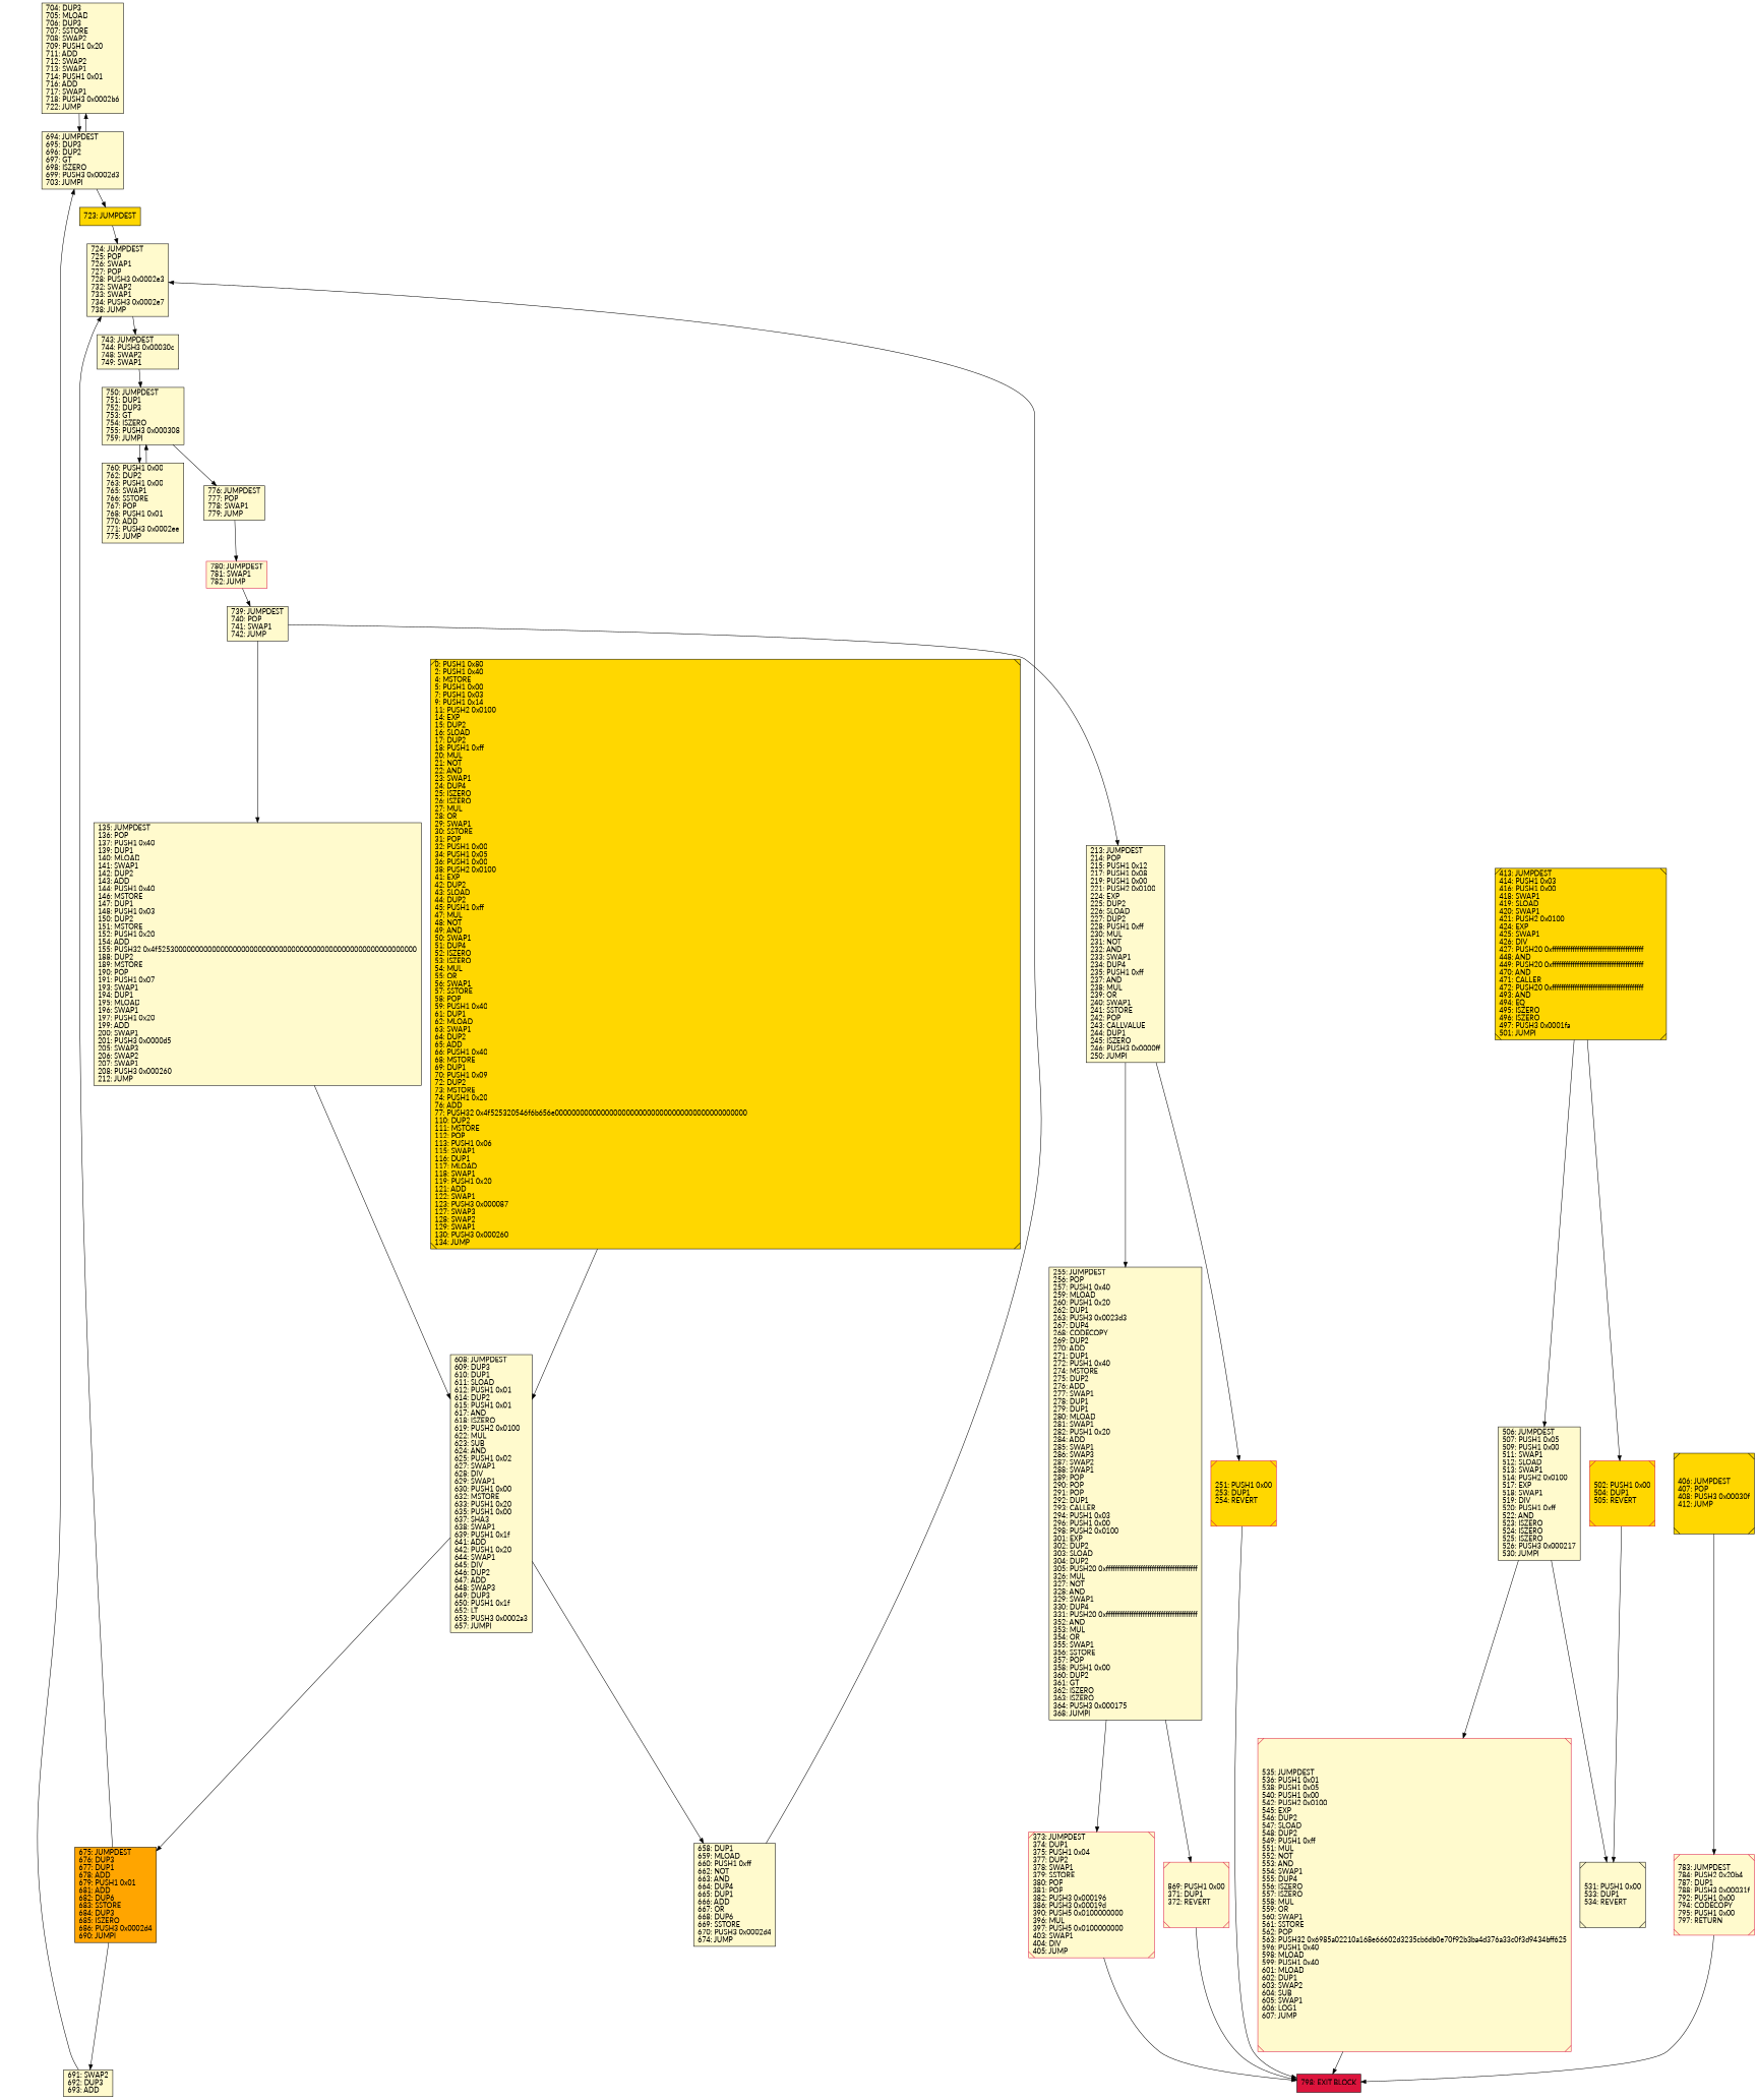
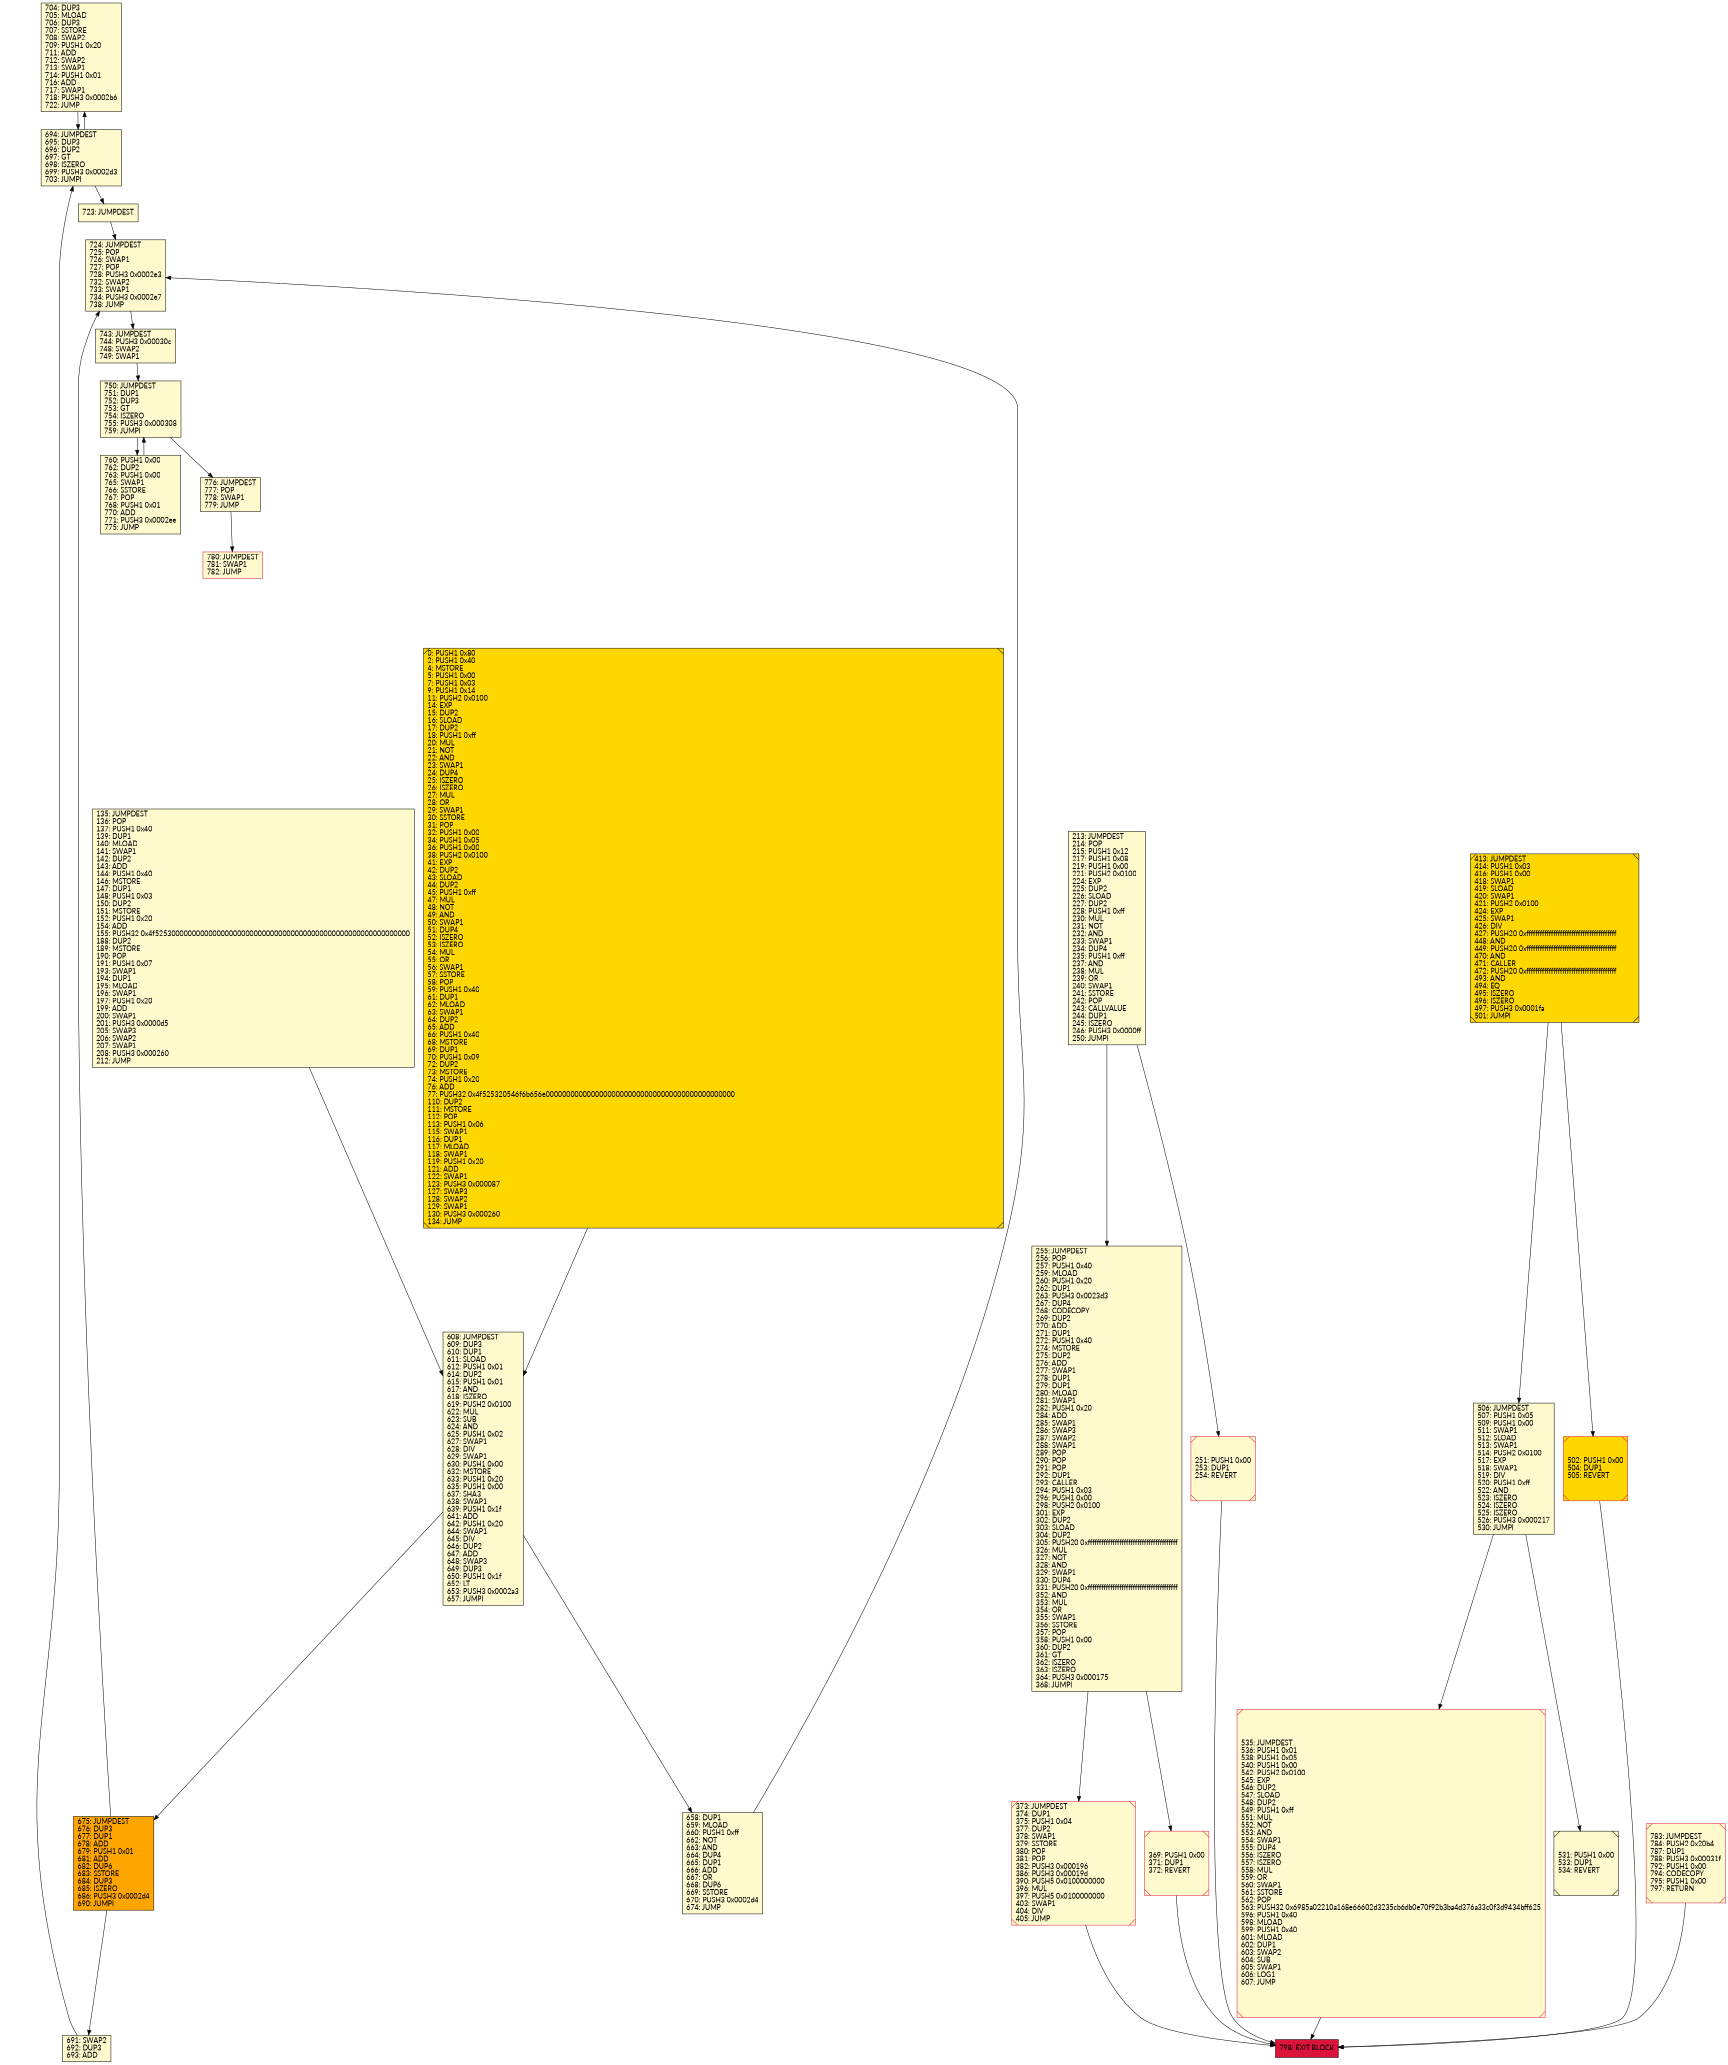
  digraph {
    fontname=Lato
    rankdir=UD
    node [color=black fillcolor=lemonchiffon fontcolor=black fontname=Lato shape=box style=filled]
    edge [fontname=Lato]
    n1 [label="704: DUP3\l705: MLOAD\l706: DUP3\l707: SSTORE\l708: SWAP2\l709: PUSH1 0x20\l711: ADD\l712: SWAP2\l713: SWAP1\l714: PUSH1 0x01\l716: ADD\l717: SWAP1\l718: PUSH3 0x0002b6\l722: JUMP\l"]
    n2 [label="694: JUMPDEST\l695: DUP3\l696: DUP2\l697: GT\l698: ISZERO\l699: PUSH3 0x0002d3\l703: JUMPI\l"]
-   n3 [fillcolor=gold label="723: JUMPDEST\l"]
+   n3 [label="723: JUMPDEST\l"]
    n4 [label="213: JUMPDEST\l214: POP\l215: PUSH1 0x12\l217: PUSH1 0x08\l219: PUSH1 0x00\l221: PUSH2 0x0100\l224: EXP\l225: DUP2\l226: SLOAD\l227: DUP2\l228: PUSH1 0xff\l230: MUL\l231: NOT\l232: AND\l233: SWAP1\l234: DUP4\l235: PUSH1 0xff\l237: AND\l238: MUL\l239: OR\l240: SWAP1\l241: SSTORE\l242: POP\l243: CALLVALUE\l244: DUP1\l245: ISZERO\l246: PUSH3 0x0000ff\l250: JUMPI\l"]
-   n5 [color=crimson fillcolor=gold label="251: PUSH1 0x00\l253: DUP1\l254: REVERT\l" shape=Msquare]
+   n5 [color=crimson label="251: PUSH1 0x00\l253: DUP1\l254: REVERT\l" shape=Msquare]
    n6 [label="255: JUMPDEST\l256: POP\l257: PUSH1 0x40\l259: MLOAD\l260: PUSH1 0x20\l262: DUP1\l263: PUSH3 0x0023d3\l267: DUP4\l268: CODECOPY\l269: DUP2\l270: ADD\l271: DUP1\l272: PUSH1 0x40\l274: MSTORE\l275: DUP2\l276: ADD\l277: SWAP1\l278: DUP1\l279: DUP1\l280: MLOAD\l281: SWAP1\l282: PUSH1 0x20\l284: ADD\l285: SWAP1\l286: SWAP3\l287: SWAP2\l288: SWAP1\l289: POP\l290: POP\l291: POP\l292: DUP1\l293: CALLER\l294: PUSH1 0x03\l296: PUSH1 0x00\l298: PUSH2 0x0100\l301: EXP\l302: DUP2\l303: SLOAD\l304: DUP2\l305: PUSH20 0xffffffffffffffffffffffffffffffffffffffff\l326: MUL\l327: NOT\l328: AND\l329: SWAP1\l330: DUP4\l331: PUSH20 0xffffffffffffffffffffffffffffffffffffffff\l352: AND\l353: MUL\l354: OR\l355: SWAP1\l356: SSTORE\l357: POP\l358: PUSH1 0x00\l360: DUP2\l361: GT\l362: ISZERO\l363: ISZERO\l364: PUSH3 0x000175\l368: JUMPI\l"]
    n7 [fillcolor=crimson label="798: EXIT BLOCK\l"]
-   n8 [color=crimson label="869: PUSH1 0x00\l371: DUP1\l372: REVERT\l" shape=Msquare]
+   n8 [color=crimson label="369: PUSH1 0x00\l371: DUP1\l372: REVERT\l" shape=Msquare]
    n9 [color=crimson label="373: JUMPDEST\l374: DUP1\l375: PUSH1 0x04\l377: DUP2\l378: SWAP1\l379: SSTORE\l380: POP\l381: POP\l382: PUSH3 0x000196\l386: PUSH3 0x00019d\l390: PUSH5 0x0100000000\l396: MUL\l397: PUSH5 0x0100000000\l403: SWAP1\l404: DIV\l405: JUMP\l" shape=Msquare]
    n10 [label="608: JUMPDEST\l609: DUP3\l610: DUP1\l611: SLOAD\l612: PUSH1 0x01\l614: DUP2\l615: PUSH1 0x01\l617: AND\l618: ISZERO\l619: PUSH2 0x0100\l622: MUL\l623: SUB\l624: AND\l625: PUSH1 0x02\l627: SWAP1\l628: DIV\l629: SWAP1\l630: PUSH1 0x00\l632: MSTORE\l633: PUSH1 0x20\l635: PUSH1 0x00\l637: SHA3\l638: SWAP1\l639: PUSH1 0x1f\l641: ADD\l642: PUSH1 0x20\l644: SWAP1\l645: DIV\l646: DUP2\l647: ADD\l648: SWAP3\l649: DUP3\l650: PUSH1 0x1f\l652: LT\l653: PUSH3 0x0002a3\l657: JUMPI\l"]
    n11 [fillcolor=orange label="675: JUMPDEST\l676: DUP3\l677: DUP1\l678: ADD\l679: PUSH1 0x01\l681: ADD\l682: DUP6\l683: SSTORE\l684: DUP3\l685: ISZERO\l686: PUSH3 0x0002d4\l690: JUMPI\l"]
    n12 [label="658: DUP1\l659: MLOAD\l660: PUSH1 0xff\l662: NOT\l663: AND\l664: DUP4\l665: DUP1\l666: ADD\l667: OR\l668: DUP6\l669: SSTORE\l670: PUSH3 0x0002d4\l674: JUMP\l"]
    n13 [label="724: JUMPDEST\l725: POP\l726: SWAP1\l727: POP\l728: PUSH3 0x0002e3\l732: SWAP2\l733: SWAP1\l734: PUSH3 0x0002e7\l738: JUMP\l"]
    n14 [label="691: SWAP2\l692: DUP3\l693: ADD\l"]
    n15 [fillcolor=gold label="413: JUMPDEST\l414: PUSH1 0x03\l416: PUSH1 0x00\l418: SWAP1\l419: SLOAD\l420: SWAP1\l421: PUSH2 0x0100\l424: EXP\l425: SWAP1\l426: DIV\l427: PUSH20 0xffffffffffffffffffffffffffffffffffffffff\l448: AND\l449: PUSH20 0xffffffffffffffffffffffffffffffffffffffff\l470: AND\l471: CALLER\l472: PUSH20 0xffffffffffffffffffffffffffffffffffffffff\l493: AND\l494: EQ\l495: ISZERO\l496: ISZERO\l497: PUSH3 0x0001fa\l501: JUMPI\l" shape=Msquare]
    n16 [color=crimson fillcolor=gold label="502: PUSH1 0x00\l504: DUP1\l505: REVERT\l" shape=Msquare]
    n17 [label="506: JUMPDEST\l507: PUSH1 0x05\l509: PUSH1 0x00\l511: SWAP1\l512: SLOAD\l513: SWAP1\l514: PUSH2 0x0100\l517: EXP\l518: SWAP1\l519: DIV\l520: PUSH1 0xff\l522: AND\l523: ISZERO\l524: ISZERO\l525: ISZERO\l526: PUSH3 0x000217\l530: JUMPI\l"]
    n18 [color=crimson label="535: JUMPDEST\l536: PUSH1 0x01\l538: PUSH1 0x05\l540: PUSH1 0x00\l542: PUSH2 0x0100\l545: EXP\l546: DUP2\l547: SLOAD\l548: DUP2\l549: PUSH1 0xff\l551: MUL\l552: NOT\l553: AND\l554: SWAP1\l555: DUP4\l556: ISZERO\l557: ISZERO\l558: MUL\l559: OR\l560: SWAP1\l561: SSTORE\l562: POP\l563: PUSH32 0x6985a02210a168e66602d3235cb6db0e70f92b3ba4d376a33c0f3d9434bff625\l596: PUSH1 0x40\l598: MLOAD\l599: PUSH1 0x40\l601: MLOAD\l602: DUP1\l603: SWAP2\l604: SUB\l605: SWAP1\l606: LOG1\l607: JUMP\l" shape=Msquare]
    n19 [label="531: PUSH1 0x00\l533: DUP1\l534: REVERT\l" shape=Msquare]
    n20 [label="743: JUMPDEST\l744: PUSH3 0x00030c\l748: SWAP2\l749: SWAP1\l"]
    n21 [color=crimson label="783: JUMPDEST\l784: PUSH2 0x20b4\l787: DUP1\l788: PUSH3 0x00031f\l792: PUSH1 0x00\l794: CODECOPY\l795: PUSH1 0x00\l797: RETURN\l" shape=Msquare]
    n22 [label="750: JUMPDEST\l751: DUP1\l752: DUP3\l753: GT\l754: ISZERO\l755: PUSH3 0x000308\l759: JUMPI\l"]
    n23 [label="776: JUMPDEST\l777: POP\l778: SWAP1\l779: JUMP\l"]
    n24 [label="760: PUSH1 0x00\l762: DUP2\l763: PUSH1 0x00\l765: SWAP1\l766: SSTORE\l767: POP\l768: PUSH1 0x01\l770: ADD\l771: PUSH3 0x0002ee\l775: JUMP\l"]
    n25 [color=crimson label="780: JUMPDEST\l781: SWAP1\l782: JUMP\l"]
-   n26 [label="739: JUMPDEST\l740: POP\l741: SWAP1\l742: JUMP\l"]
-   n27 [fillcolor=gold label="406: JUMPDEST\l407: POP\l408: PUSH3 0x00030f\l412: JUMP\l" shape=Msquare]
    n28 [fillcolor=gold label="0: PUSH1 0x80\l2: PUSH1 0x40\l4: MSTORE\l5: PUSH1 0x00\l7: PUSH1 0x03\l9: PUSH1 0x14\l11: PUSH2 0x0100\l14: EXP\l15: DUP2\l16: SLOAD\l17: DUP2\l18: PUSH1 0xff\l20: MUL\l21: NOT\l22: AND\l23: SWAP1\l24: DUP4\l25: ISZERO\l26: ISZERO\l27: MUL\l28: OR\l29: SWAP1\l30: SSTORE\l31: POP\l32: PUSH1 0x00\l34: PUSH1 0x05\l36: PUSH1 0x00\l38: PUSH2 0x0100\l41: EXP\l42: DUP2\l43: SLOAD\l44: DUP2\l45: PUSH1 0xff\l47: MUL\l48: NOT\l49: AND\l50: SWAP1\l51: DUP4\l52: ISZERO\l53: ISZERO\l54: MUL\l55: OR\l56: SWAP1\l57: SSTORE\l58: POP\l59: PUSH1 0x40\l61: DUP1\l62: MLOAD\l63: SWAP1\l64: DUP2\l65: ADD\l66: PUSH1 0x40\l68: MSTORE\l69: DUP1\l70: PUSH1 0x09\l72: DUP2\l73: MSTORE\l74: PUSH1 0x20\l76: ADD\l77: PUSH32 0x4f525320546f6b656e0000000000000000000000000000000000000000000000\l110: DUP2\l111: MSTORE\l112: POP\l113: PUSH1 0x06\l115: SWAP1\l116: DUP1\l117: MLOAD\l118: SWAP1\l119: PUSH1 0x20\l121: ADD\l122: SWAP1\l123: PUSH3 0x000087\l127: SWAP3\l128: SWAP2\l129: SWAP1\l130: PUSH3 0x000260\l134: JUMP\l" shape=Msquare]
    n29 [label="135: JUMPDEST\l136: POP\l137: PUSH1 0x40\l139: DUP1\l140: MLOAD\l141: SWAP1\l142: DUP2\l143: ADD\l144: PUSH1 0x40\l146: MSTORE\l147: DUP1\l148: PUSH1 0x03\l150: DUP2\l151: MSTORE\l152: PUSH1 0x20\l154: ADD\l155: PUSH32 0x4f52530000000000000000000000000000000000000000000000000000000000\l188: DUP2\l189: MSTORE\l190: POP\l191: PUSH1 0x07\l193: SWAP1\l194: DUP1\l195: MLOAD\l196: SWAP1\l197: PUSH1 0x20\l199: ADD\l200: SWAP1\l201: PUSH3 0x0000d5\l205: SWAP3\l206: SWAP2\l207: SWAP1\l208: PUSH3 0x000260\l212: JUMP\l"]
    n1 -> n2
    n2 -> n1
    n2 -> n3
    n3 -> n13
    n4 -> n5
    n4 -> n6
    n5 -> n7
    n6 -> n8
    n6 -> n9
    n8 -> n7
    n9 -> n7
    n10 -> n11
    n10 -> n12
    n11 -> n13
    n11 -> n14
    n12 -> n13
    n13 -> n20
    n14 -> n2
    n15 -> n16
    n15 -> n17
-   n16 -> n19
+   n16 -> n7
    n17 -> n18
    n17 -> n19
    n18 -> n7
    n20 -> n22
    n21 -> n7
    n22 -> n23
    n22 -> n24
    n23 -> n25
    n24 -> n22
-   n25 -> n26
-   n26 -> n4
-   n26 -> n29
-   n27 -> n21
    n28 -> n10
    n29 -> n10
  }
